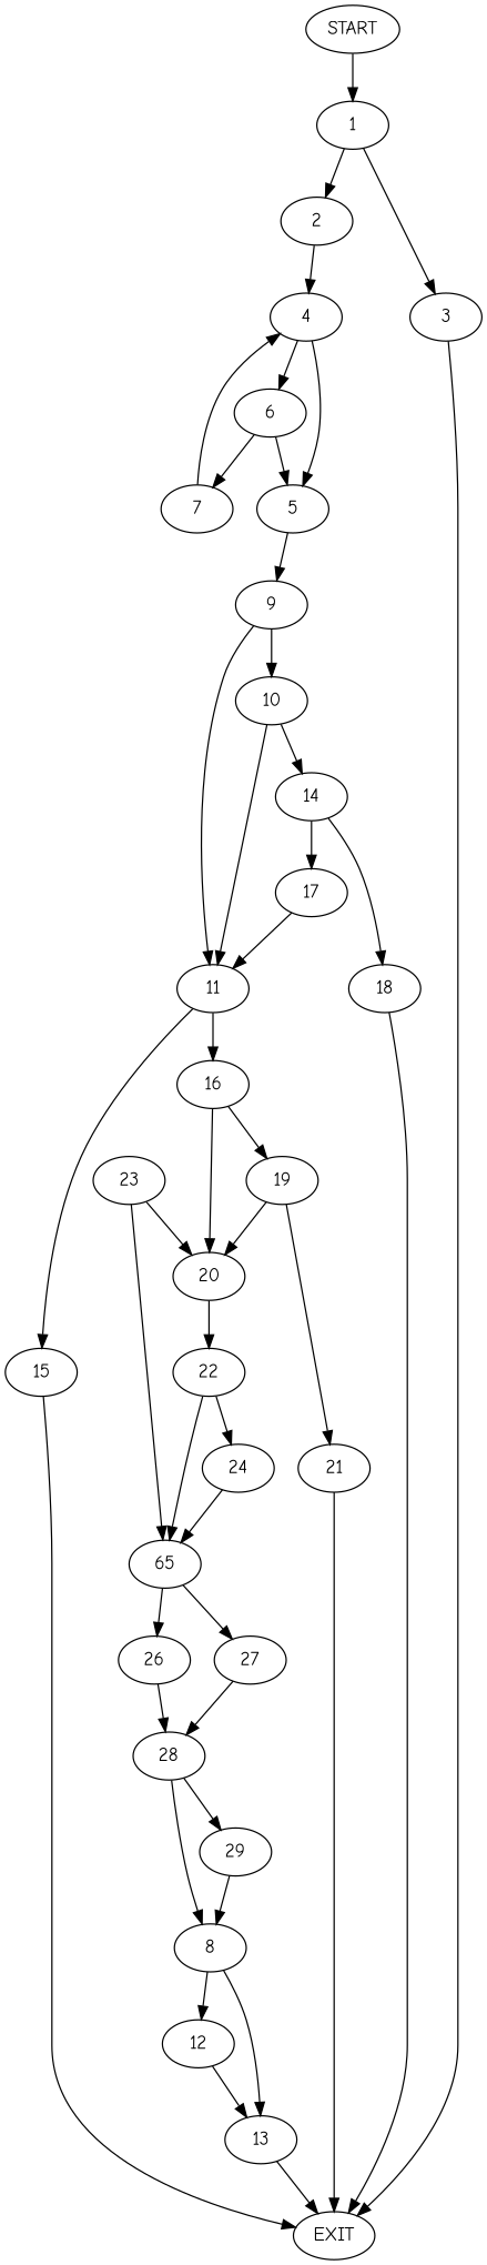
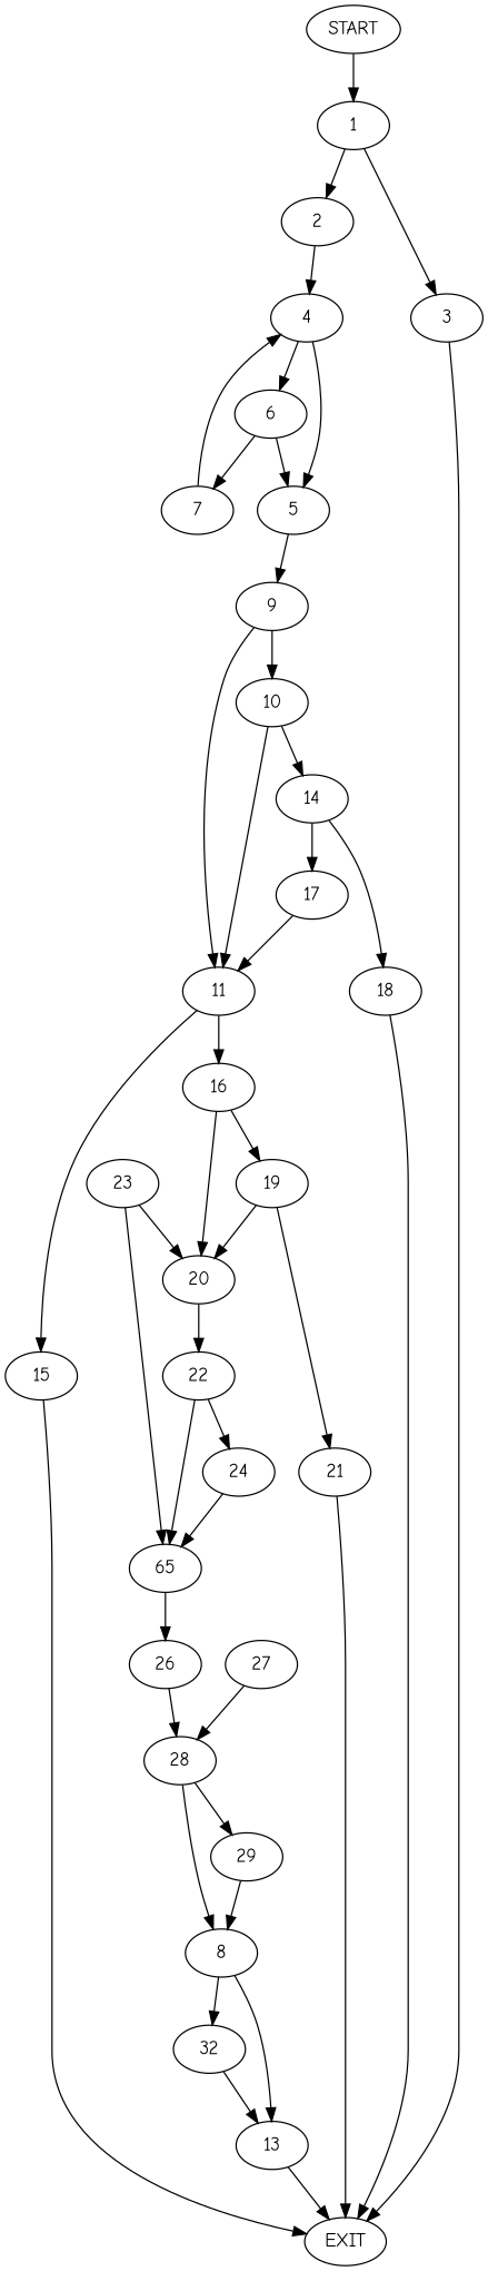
  digraph {
    fontname="Comic Neue"
    node [fontname="Comic Neue"]
    edge [fontname="Comic Neue"]
    n1 [label=START]
    1
    2
    3
    n5 [label=EXIT]
    4
    5
    6
    9
    7
    8
-   12
+   12 [label=32]
    13
    10
    11
    14
    15
    16
    17
    18
    19
    20
    21
    22
    24
    n26 [label=65]
    23
    26
    27
    28
    29
    n1 -> 1
    1 -> 2
    1 -> 3
    2 -> 4
    3 -> n5
    4 -> 5
    4 -> 6
    5 -> 9
    6 -> 5
    6 -> 7
    9 -> 10
    9 -> 11
    7 -> 4
    8 -> 12
    8 -> 13
    12 -> 13
    13 -> n5
    10 -> 11
    10 -> 14
    11 -> 15
    11 -> 16
    14 -> 17
    14 -> 18
    15 -> n5
    16 -> 19
    16 -> 20
    17 -> 11
    18 -> n5
    19 -> 20
    19 -> 21
    20 -> 22
    21 -> n5
    22 -> 24
    22 -> n26
    24 -> n26
    n26 -> 26
-   n26 -> 27
    23 -> 20
    23 -> n26
    26 -> 28
    27 -> 28
    28 -> 8
    28 -> 29
    29 -> 8
  }
